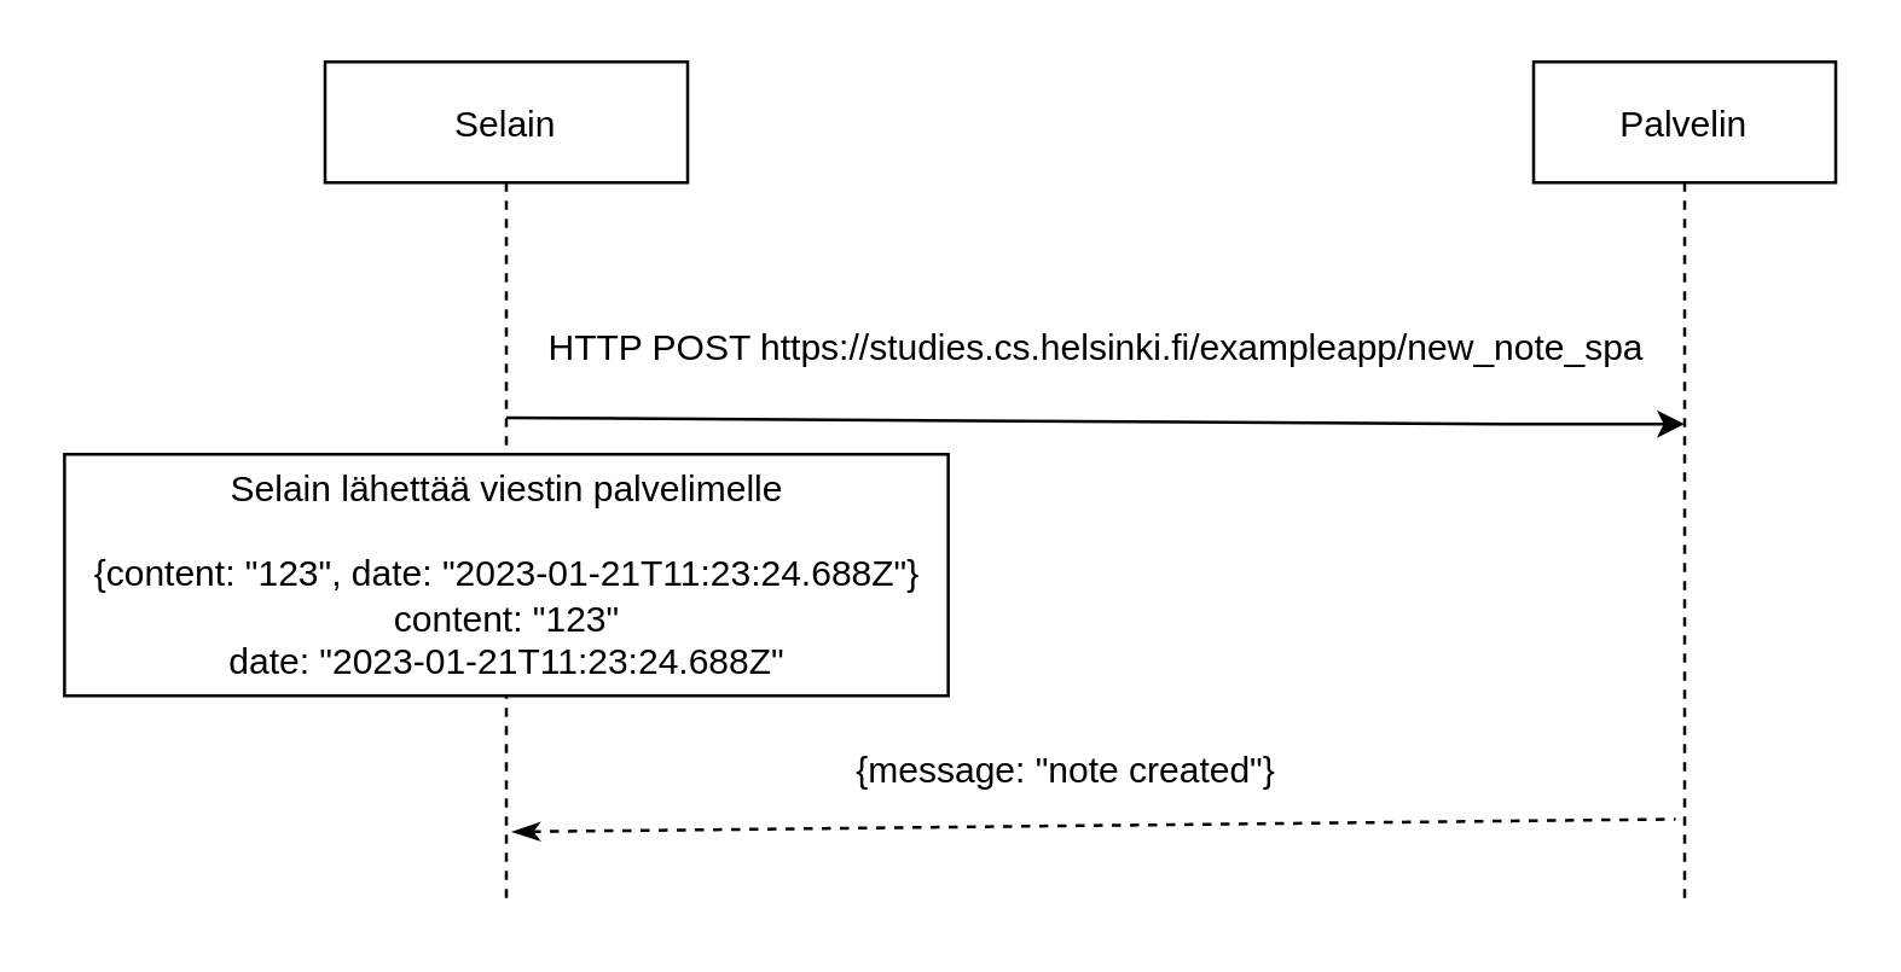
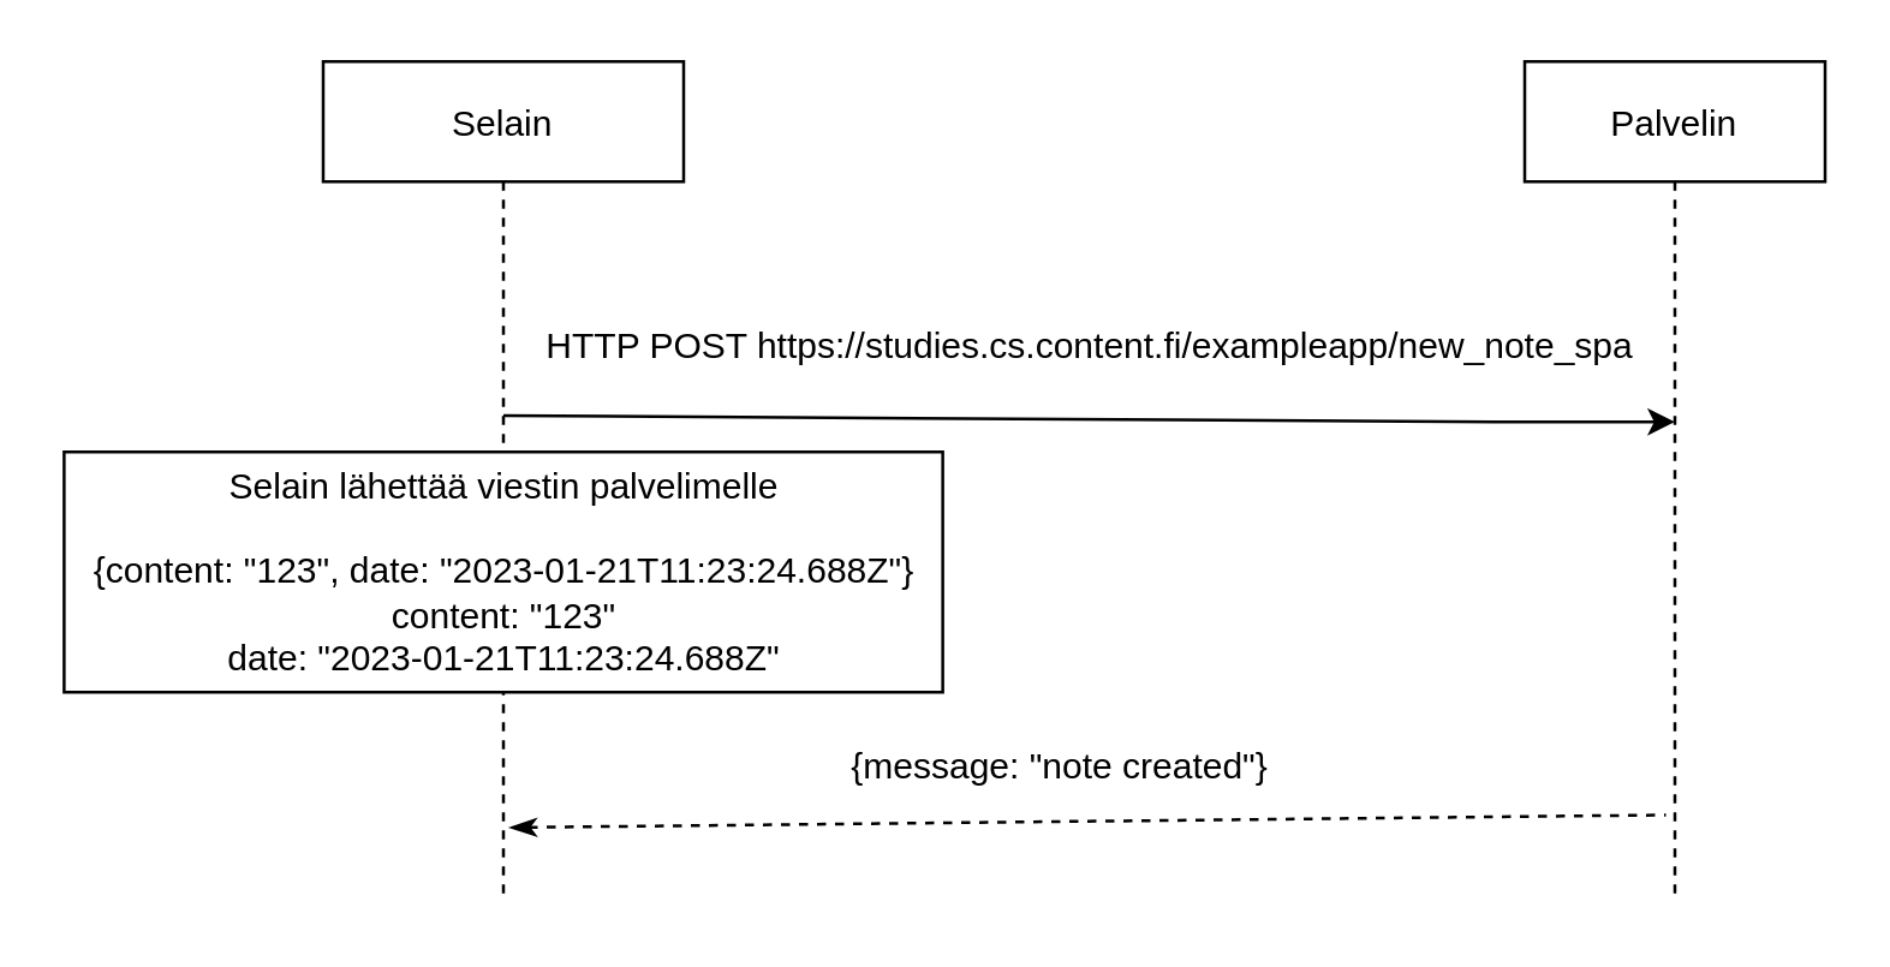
  <mxCell id="0" />
  <mxCell id="1" parent="0" />
  <mxCell id="2" value="Selain" style="shape=umlLifeline;perimeter=lifelinePerimeter;container=1;collapsible=0;recursiveResize=0;rounded=0;shadow=0;strokeWidth=1;" vertex="1" parent="1"><mxGeometry x="107" y="20" width="120" height="280" as="geometry" /></mxCell>
  <mxCell id="3" value="Palvelin" style="shape=umlLifeline;perimeter=lifelinePerimeter;container=1;collapsible=0;recursiveResize=0;rounded=0;shadow=0;strokeWidth=1;" vertex="1" parent="1"><mxGeometry x="507" y="20" width="100" height="280" as="geometry" /></mxCell>
- <mxCell id="4" value="HTTP POST https://studies.cs.helsinki.fi/exampleapp/new_note_spa" style="text;html=1;align=center;verticalAlign=middle;resizable=0;points=[];autosize=1;strokeColor=none;fillColor=none;" vertex="1" parent="3"><mxGeometry x="-340" y="80" width="390" height="30" as="geometry" /></mxCell>
+ <mxCell id="4" value="HTTP POST https://studies.cs.content.fi/exampleapp/new_note_spa" style="text;html=1;align=center;verticalAlign=middle;resizable=0;points=[];autosize=1;strokeColor=none;fillColor=none;" vertex="1" parent="3"><mxGeometry x="-340" y="80" width="390" height="30" as="geometry" /></mxCell>
  <mxCell id="5" value="" style="endArrow=classic;html=1;rounded=0;exitX=0.5;exitY=0.421;exitDx=0;exitDy=0;exitPerimeter=0;" edge="1" parent="1" source="2"><mxGeometry width="50" height="50" relative="1" as="geometry"><mxPoint x="177" y="140" as="sourcePoint" /><mxPoint x="557" y="140" as="targetPoint" /><Array as="points"><mxPoint x="497" y="140" /></Array></mxGeometry></mxCell>
  <mxCell id="6" value="&lt;div&gt;Selain lähettää viestin palvelimelle&lt;/div&gt;&lt;div&gt;&lt;br&gt;&lt;/div&gt;&lt;div&gt;{content: &quot;123&quot;, date: &quot;2023-01-21T11:23:24.688Z&quot;}&lt;/div&gt;&lt;div&gt;content: &quot;123&quot;&lt;/div&gt;&lt;div&gt;date: &quot;2023-01-21T11:23:24.688Z&quot;&lt;/div&gt;" style="rounded=0;whiteSpace=wrap;html=1;" vertex="1" parent="1"><mxGeometry x="20.75" y="150" width="292.5" height="80" as="geometry" /></mxCell>
  <mxCell id="7" value="" style="endArrow=none;dashed=1;html=1;rounded=0;entryX=0.47;entryY=0.896;entryDx=0;entryDy=0;entryPerimeter=0;exitX=0.517;exitY=0.911;exitDx=0;exitDy=0;exitPerimeter=0;startArrow=classicThin;startFill=1;" edge="1" parent="1" source="2" target="3"><mxGeometry width="50" height="50" relative="1" as="geometry"><mxPoint x="307" y="210" as="sourcePoint" /><mxPoint x="357" y="160" as="targetPoint" /></mxGeometry></mxCell>
  <mxCell id="8" value="{message: &quot;note created&quot;}" style="text;html=1;align=center;verticalAlign=middle;resizable=0;points=[];autosize=1;strokeColor=none;fillColor=none;" vertex="1" parent="1"><mxGeometry x="272" y="240" width="160" height="30" as="geometry" /></mxCell>
